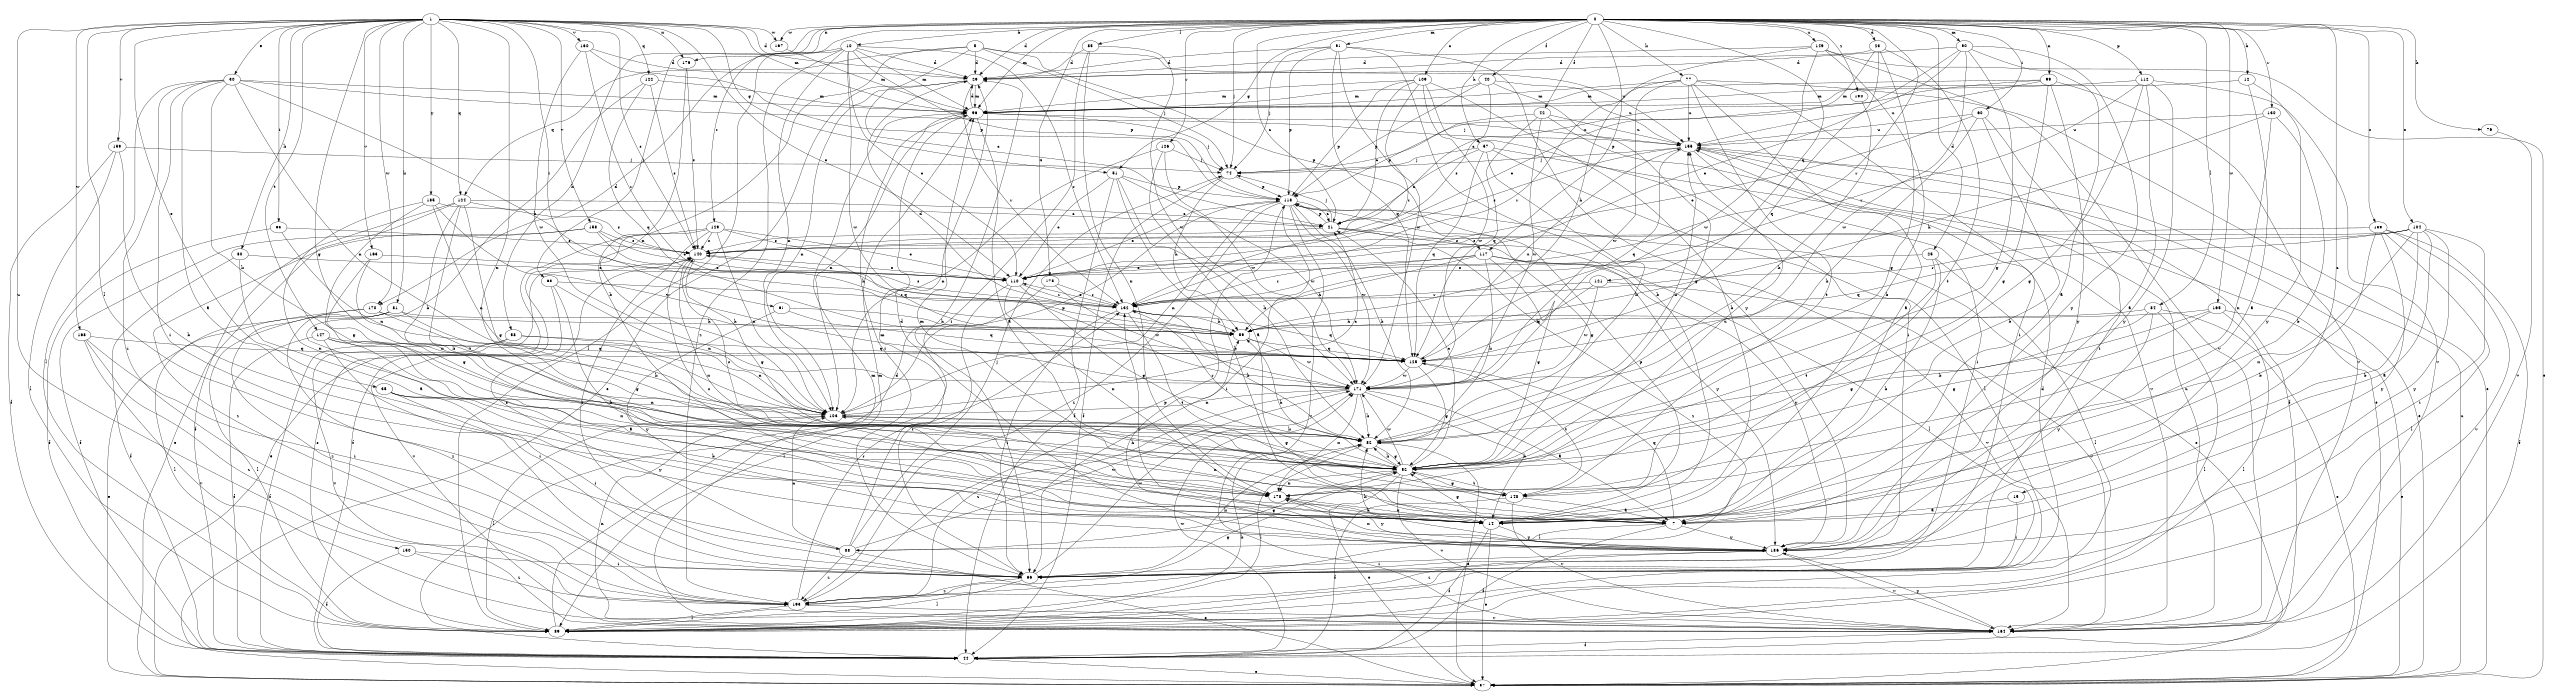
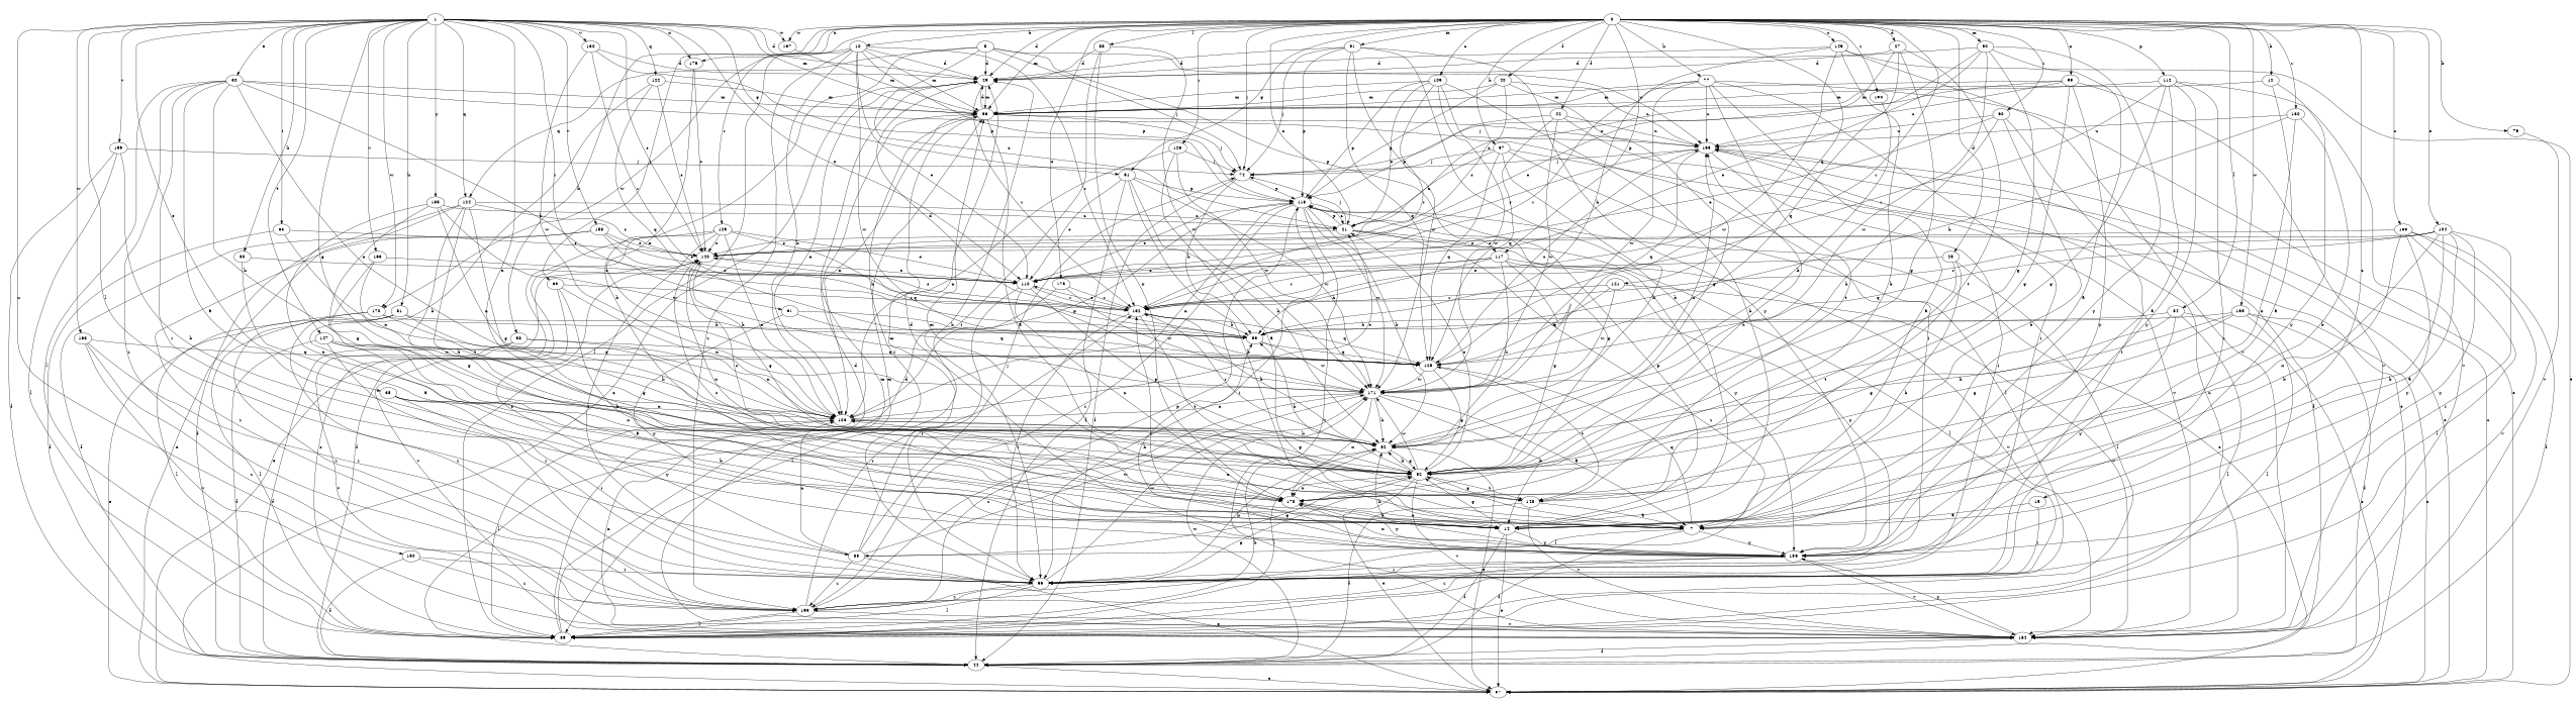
  strict digraph {
    0
    10
    12
    15
    21
-   23
+   23 [label=27]
    25
    29
    40
    42
    51
    57
    58
    60
    68
    74
    76
    77
    84
    85
    90
    91
    96
    99
    104
    109
    112
    117
    121
    126
    129
    130
    132
    139
    149
    165
    167
    175
    176
    190
    110
    170
    103
    89
    118
    171
    193
    7
    186
    66
    140
    52
    125
    148
    14
    37
    155
    44
    82
    164
    59
    178
    1
    30
    35
    61
    65
    80
    81
    88
    122
    124
    147
    150
    158
    159
    160
    163
    168
    185
    5
    0 -> 10 [label=b]
    0 -> 12 [label=b]
    0 -> 15 [label=c]
    0 -> 21 [label=c]
    0 -> 23 [label=d]
    0 -> 25 [label=d]
    0 -> 29 [label=d]
    0 -> 40 [label=f]
    0 -> 42 [label=f]
    0 -> 51 [label=g]
    0 -> 57 [label=h]
    0 -> 58 [label=h]
    0 -> 60 [label=i]
    0 -> 68 [label=j]
    0 -> 74 [label=j]
    0 -> 76 [label=k]
    0 -> 77 [label=k]
    0 -> 84 [label=l]
    0 -> 85 [label=l]
    0 -> 90 [label=m]
    0 -> 91 [label=m]
    0 -> 96 [label=m]
    0 -> 99 [label=n]
    0 -> 104 [label=o]
    0 -> 109 [label=o]
    0 -> 112 [label=p]
    0 -> 117 [label=p]
    0 -> 121 [label=q]
    0 -> 126 [label=r]
    0 -> 129 [label=r]
    0 -> 130 [label=r]
    0 -> 132 [label=r]
    0 -> 139 [label=s]
    0 -> 149 [label=u]
    0 -> 165 [label=w]
    0 -> 167 [label=w]
    0 -> 175 [label=x]
    0 -> 176 [label=x]
    0 -> 190 [label=z]
    10 -> 29 [label=d]
    10 -> 96 [label=m]
    10 -> 132 [label=r]
    10 -> 110 [label=o]
-   10 -> 170 [label=d]
-   10 -> 103 [label=n]
+   10 -> 170 [label=w]
+   10 -> 103 [label=k]
    10 -> 89 [label=l]
    10 -> 118 [label=p]
    10 -> 171 [label=w]
    10 -> 193 [label=z]
    12 -> 96 [label=m]
    12 -> 7 [label=a]
    12 -> 186 [label=y]
    15 -> 7 [label=a]
    15 -> 66 [label=i]
    21 -> 74 [label=j]
    21 -> 89 [label=l]
    21 -> 118 [label=p]
    21 -> 193 [label=z]
    21 -> 186 [label=y]
    21 -> 140 [label=s]
    23 -> 29 [label=d]
    23 -> 110 [label=o]
    23 -> 52 [label=g]
    23 -> 125 [label=q]
    23 -> 148 [label=t]
    25 -> 110 [label=o]
    25 -> 89 [label=l]
    25 -> 148 [label=t]
    25 -> 14 [label=b]
    29 -> 96 [label=m]
    29 -> 132 [label=r]
    29 -> 103 [label=n]
    29 -> 37 [label=e]
    40 -> 96 [label=m]
    40 -> 118 [label=p]
    40 -> 140 [label=s]
    40 -> 52 [label=g]
    40 -> 155 [label=u]
    42 -> 118 [label=p]
    42 -> 171 [label=w]
    42 -> 125 [label=q]
    42 -> 37 [label=e]
    42 -> 155 [label=u]
    51 -> 110 [label=o]
    51 -> 118 [label=p]
    51 -> 171 [label=w]
    51 -> 14 [label=b]
    51 -> 44 [label=f]
    51 -> 82 [label=k]
    57 -> 21 [label=c]
    57 -> 74 [label=j]
    57 -> 89 [label=l]
    57 -> 125 [label=q]
    57 -> 82 [label=k]
    57 -> 164 [label=v]
    58 -> 103 [label=n]
    58 -> 125 [label=q]
    58 -> 44 [label=f]
    58 -> 164 [label=v]
    60 -> 110 [label=o]
    60 -> 66 [label=i]
    60 -> 14 [label=b]
    60 -> 155 [label=u]
    60 -> 82 [label=k]
    68 -> 132 [label=r]
    68 -> 103 [label=n]
    68 -> 14 [label=b]
    68 -> 164 [label=v]
    74 -> 118 [label=p]
    74 -> 44 [label=f]
    74 -> 59 [label=h]
    76 -> 164 [label=v]
    77 -> 96 [label=m]
    77 -> 132 [label=r]
    77 -> 171 [label=w]
    77 -> 7 [label=a]
    77 -> 66 [label=i]
    77 -> 148 [label=t]
    77 -> 37 [label=e]
    77 -> 155 [label=u]
    84 -> 89 [label=l]
    84 -> 186 [label=y]
    84 -> 52 [label=g]
    84 -> 37 [label=e]
    84 -> 59 [label=h]
    85 -> 29 [label=d]
    85 -> 171 [label=w]
    85 -> 66 [label=i]
    85 -> 178 [label=x]
    90 -> 21 [label=c]
    90 -> 29 [label=d]
    90 -> 110 [label=o]
    90 -> 171 [label=w]
    90 -> 7 [label=a]
    90 -> 186 [label=y]
    90 -> 52 [label=g]
    91 -> 29 [label=d]
    91 -> 74 [label=j]
    91 -> 118 [label=p]
    91 -> 171 [label=w]
    91 -> 186 [label=y]
    91 -> 125 [label=q]
    91 -> 14 [label=b]
    96 -> 29 [label=d]
    96 -> 74 [label=j]
    96 -> 103 [label=n]
    96 -> 7 [label=a]
    96 -> 66 [label=i]
    96 -> 155 [label=u]
    99 -> 74 [label=j]
    99 -> 96 [label=m]
    99 -> 186 [label=y]
    99 -> 52 [label=g]
    99 -> 155 [label=u]
    99 -> 164 [label=v]
    104 -> 132 [label=r]
    104 -> 7 [label=a]
    104 -> 186 [label=y]
    104 -> 66 [label=i]
    104 -> 140 [label=s]
    104 -> 125 [label=q]
    104 -> 14 [label=b]
    104 -> 178 [label=x]
    109 -> 21 [label=c]
    109 -> 96 [label=m]
    109 -> 132 [label=r]
    109 -> 118 [label=p]
    109 -> 171 [label=w]
    109 -> 66 [label=i]
    109 -> 14 [label=b]
    112 -> 96 [label=m]
    112 -> 132 [label=r]
    112 -> 7 [label=a]
    112 -> 186 [label=y]
+   112 -> 66 [label=i]
    112 -> 52 [label=g]
    112 -> 164 [label=v]
    117 -> 132 [label=r]
    117 -> 110 [label=o]
-   117 -> 186 [label=y]
+   117 -> 66 [label=y]
    117 -> 52 [label=g]
    117 -> 82 [label=k]
    117 -> 164 [label=v]
    117 -> 59 [label=h]
    121 -> 132 [label=r]
    121 -> 171 [label=w]
    121 -> 125 [label=q]
    121 -> 164 [label=v]
    126 -> 74 [label=j]
    126 -> 103 [label=n]
    126 -> 171 [label=w]
    126 -> 7 [label=a]
    129 -> 110 [label=o]
    129 -> 103 [label=n]
    129 -> 66 [label=i]
    129 -> 140 [label=s]
    129 -> 125 [label=q]
    129 -> 37 [label=e]
    129 -> 44 [label=f]
    130 -> 14 [label=b]
    130 -> 155 [label=u]
    130 -> 59 [label=h]
    130 -> 178 [label=x]
    132 -> 110 [label=o]
    132 -> 66 [label=i]
    132 -> 140 [label=s]
    132 -> 125 [label=q]
    132 -> 148 [label=t]
    132 -> 82 [label=k]
    132 -> 59 [label=h]
    139 -> 89 [label=l]
    139 -> 186 [label=y]
    139 -> 140 [label=s]
    139 -> 14 [label=b]
    139 -> 44 [label=f]
    139 -> 164 [label=v]
    149 -> 29 [label=d]
    149 -> 171 [label=w]
-   149 -> 14 [label=b]
+   149 -> 178 [label=b]
    149 -> 37 [label=e]
    149 -> 164 [label=v]
    149 -> 59 [label=h]
    165 -> 89 [label=l]
    165 -> 52 [label=g]
    165 -> 37 [label=e]
-   80 -> 44 [label=f]
+   165 -> 44 [label=f]
    165 -> 82 [label=k]
    165 -> 59 [label=h]
    167 -> 96 [label=m]
    175 -> 132 [label=r]
    175 -> 89 [label=l]
    175 -> 171 [label=w]
    176 -> 103 [label=n]
    176 -> 140 [label=s]
    190 -> 82 [label=k]
    110 -> 132 [label=r]
    110 -> 66 [label=i]
    110 -> 52 [label=g]
    110 -> 178 [label=x]
    170 -> 89 [label=l]
    170 -> 193 [label=z]
    170 -> 82 [label=k]
    170 -> 59 [label=h]
    103 -> 21 [label=c]
    103 -> 89 [label=l]
    103 -> 118 [label=p]
    103 -> 52 [label=g]
    103 -> 82 [label=k]
-   89 -> 155 [label=d]
+   89 -> 29 [label=d]
    89 -> 96 [label=m]
    89 -> 140 [label=s]
    89 -> 82 [label=k]
    118 -> 21 [label=c]
    118 -> 110 [label=o]
    118 -> 103 [label=n]
    118 -> 171 [label=w]
    118 -> 193 [label=z]
    118 -> 66 [label=i]
    118 -> 52 [label=g]
    118 -> 37 [label=e]
    118 -> 82 [label=k]
    118 -> 164 [label=v]
    171 -> 103 [label=n]
    171 -> 193 [label=z]
    171 -> 7 [label=a]
    171 -> 14 [label=b]
    171 -> 82 [label=k]
    171 -> 178 [label=x]
    193 -> 132 [label=r]
    193 -> 89 [label=l]
    193 -> 118 [label=p]
    193 -> 52 [label=g]
    193 -> 164 [label=v]
    7 -> 96 [label=m]
    7 -> 103 [label=n]
    7 -> 186 [label=y]
    7 -> 125 [label=q]
    7 -> 44 [label=f]
    7 -> 88 [label=l]
    186 -> 29 [label=d]
    186 -> 132 [label=r]
    186 -> 193 [label=z]
    186 -> 66 [label=i]
    186 -> 82 [label=k]
    186 -> 164 [label=v]
    186 -> 59 [label=h]
    186 -> 178 [label=x]
    66 -> 89 [label=l]
    66 -> 171 [label=w]
    66 -> 193 [label=z]
    66 -> 82 [label=k]
    140 -> 110 [label=o]
    140 -> 52 [label=g]
    140 -> 178 [label=x]
    52 -> 21 [label=c]
    52 -> 171 [label=w]
    52 -> 140 [label=s]
    52 -> 148 [label=t]
    52 -> 37 [label=e]
    52 -> 82 [label=k]
    52 -> 164 [label=v]
    52 -> 59 [label=h]
    52 -> 178 [label=x]
    125 -> 171 [label=w]
    125 -> 52 [label=g]
    125 -> 148 [label=t]
    125 -> 155 [label=u]
    148 -> 7 [label=a]
    148 -> 52 [label=g]
    148 -> 44 [label=f]
    148 -> 164 [label=v]
    14 -> 118 [label=p]
    14 -> 186 [label=y]
    14 -> 140 [label=s]
    14 -> 52 [label=g]
    14 -> 37 [label=e]
    14 -> 44 [label=f]
    14 -> 178 [label=x]
    37 -> 155 [label=u]
    155 -> 74 [label=j]
    155 -> 66 [label=i]
    155 -> 140 [label=s]
    155 -> 125 [label=q]
    155 -> 37 [label=e]
    155 -> 44 [label=f]
    44 -> 29 [label=d]
    44 -> 171 [label=w]
    44 -> 37 [label=e]
    82 -> 132 [label=r]
    82 -> 89 [label=l]
    82 -> 52 [label=g]
    82 -> 37 [label=e]
    82 -> 155 [label=u]
    164 -> 96 [label=m]
    164 -> 103 [label=n]
    164 -> 186 [label=y]
    164 -> 155 [label=u]
    164 -> 44 [label=f]
    59 -> 29 [label=d]
    59 -> 171 [label=w]
    59 -> 125 [label=q]
    178 -> 186 [label=y]
    178 -> 14 [label=b]
    178 -> 155 [label=u]
    1 -> 29 [label=d]
    1 -> 51 [label=g]
    1 -> 96 [label=m]
    1 -> 167 [label=w]
    1 -> 176 [label=x]
    1 -> 110 [label=o]
    1 -> 170 [label=w]
    1 -> 140 [label=s]
    1 -> 52 [label=g]
    1 -> 178 [label=x]
    1 -> 30 [label=e]
    1 -> 35 [label=e]
    1 -> 61 [label=i]
    1 -> 65 [label=i]
    1 -> 80 [label=k]
    1 -> 81 [label=k]
    1 -> 88 [label=l]
    1 -> 122 [label=q]
    1 -> 124 [label=q]
    1 -> 147 [label=t]
    1 -> 150 [label=u]
    1 -> 158 [label=v]
    1 -> 159 [label=v]
    1 -> 160 [label=v]
    1 -> 163 [label=v]
    1 -> 168 [label=w]
    1 -> 185 [label=y]
    30 -> 96 [label=m]
    30 -> 103 [label=n]
    30 -> 89 [label=l]
    30 -> 193 [label=z]
    30 -> 7 [label=a]
    30 -> 66 [label=i]
    30 -> 155 [label=u]
    30 -> 82 [label=k]
    30 -> 59 [label=h]
    35 -> 103 [label=n]
    35 -> 186 [label=y]
    35 -> 66 [label=i]
    35 -> 14 [label=b]
    61 -> 186 [label=y]
    61 -> 125 [label=q]
    61 -> 59 [label=h]
    65 -> 103 [label=n]
    65 -> 140 [label=s]
    65 -> 44 [label=f]
    80 -> 110 [label=o]
    80 -> 7 [label=a]
    81 -> 89 [label=l]
    81 -> 193 [label=z]
    81 -> 52 [label=g]
    81 -> 37 [label=e]
    81 -> 59 [label=h]
    88 -> 74 [label=j]
    88 -> 96 [label=m]
    88 -> 103 [label=n]
    88 -> 171 [label=w]
    88 -> 193 [label=z]
    88 -> 140 [label=s]
    88 -> 52 [label=g]
    88 -> 37 [label=e]
    122 -> 96 [label=m]
    122 -> 140 [label=s]
    122 -> 125 [label=q]
    122 -> 14 [label=b]
    124 -> 21 [label=c]
    124 -> 140 [label=s]
    124 -> 52 [label=g]
    124 -> 148 [label=t]
    124 -> 37 [label=e]
    124 -> 44 [label=f]
    124 -> 178 [label=x]
    147 -> 7 [label=a]
    147 -> 66 [label=i]
    147 -> 125 [label=q]
    147 -> 44 [label=f]
    147 -> 178 [label=x]
    150 -> 193 [label=z]
    150 -> 66 [label=i]
    150 -> 44 [label=f]
    158 -> 110 [label=o]
    158 -> 193 [label=z]
    158 -> 140 [label=s]
    158 -> 44 [label=f]
    158 -> 59 [label=h]
    159 -> 74 [label=j]
    159 -> 89 [label=l]
    159 -> 14 [label=b]
    159 -> 44 [label=f]
    160 -> 29 [label=d]
    160 -> 132 [label=r]
    160 -> 118 [label=p]
    160 -> 171 [label=w]
    163 -> 110 [label=o]
    163 -> 52 [label=g]
    163 -> 82 [label=k]
    168 -> 193 [label=z]
    168 -> 66 [label=i]
    168 -> 125 [label=q]
    168 -> 164 [label=v]
    185 -> 21 [label=c]
    185 -> 103 [label=n]
    185 -> 171 [label=w]
    185 -> 52 [label=g]
    185 -> 178 [label=x]
    5 -> 21 [label=c]
    5 -> 29 [label=d]
    5 -> 74 [label=j]
    5 -> 117 [label=p]
    5 -> 14 [label=b]
    5 -> 155 [label=u]
    5 -> 124 [label=q]
  }
